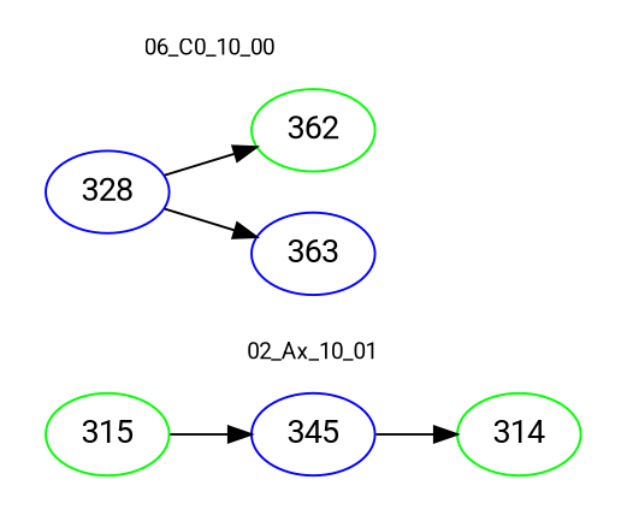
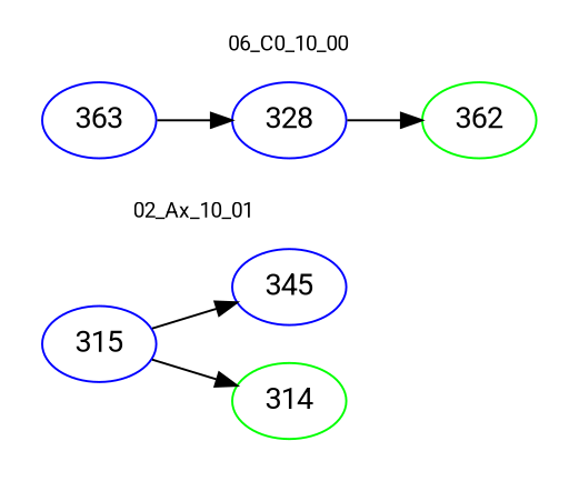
  digraph {
    fontname=Roboto
    rankdir=LR
    node [color=blue fontname=Roboto]
    edge [color=black fontname=Roboto]
-   n1 [color=green label=315]
+   n1 [label=315]
    n2 [color=green label=314]
    n3 [label=345]
    n4 [label=328]
    n5 [label=363]
    n6 [color=green label=362]
    subgraph cluster_1 {
      color=white
      fontsize=10
      label="02_Ax_10_01"
      n1
      n2
      n3
    }
    subgraph cluster_2 {
      color=white
      fontsize=10
      label="06_C0_10_00"
      n4
      n5
      n6
    }
-   n3 -> n2
+   n1 -> n2
    n1 -> n3
-   n4 -> n5
+   n5 -> n4
    n4 -> n6
  }
